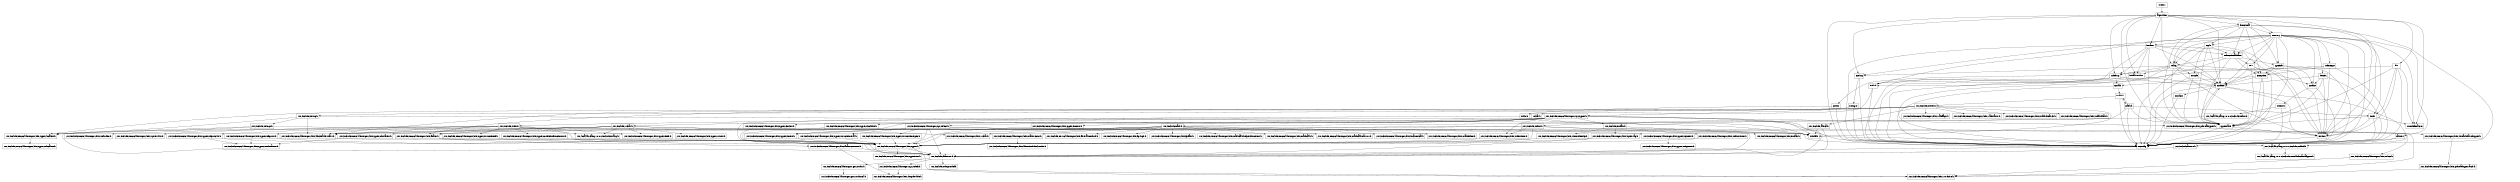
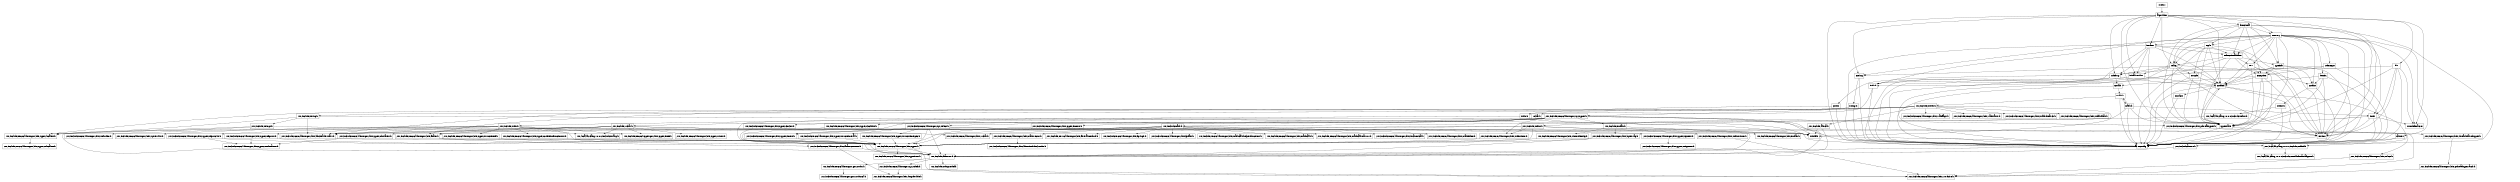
  digraph {
    node [shape=box]
    n1 [label="\<stdin\>"]
    n2 [label=algorithm]
    n3 [label=iterator]
    n4 [label=initializer_list]
    n5 [label=functional]
    n6 [label=bit]
    n7 [label=cstddef]
    n8 [label=version]
    n9 [label=type_traits]
    n10 [label=cstring]
    n11 [label=__config]
    n12 [label=utility]
    n13 [label=__debug]
    n14 [label=__undef_macros]
    n15 [label=memory]
    n16 [label=__functional_base]
    n17 [label=iosfwd]
    n18 [label=typeinfo]
    n19 [label=exception]
    n20 [label=tuple]
    n21 [label=limits]
    n22 [label="/usr/local/lib/clang/10.0.0/include/stddef.h"]
    n23 [label=__nullptr]
    n24 [label="string.h"]
    n25 [label="/usr/include/features.h"]
    n26 [label=cstdint]
    n27 [label=__tuple]
    n28 [label=cstdlib]
    n29 [label=cstdio]
    n30 [label=new]
    n31 [label=stdexcept]
    n32 [label=cassert]
    n33 [label=atomic]
    n34 [label="stdint.h"]
    n35 [label="stdlib.h"]
    n36 [label="wchar.h"]
    n37 [label="/usr/include/assert.h"]
    n38 [label="/usr/include/stdc-predef.h"]
    n39 [label="/usr/include/x86_64-linux-gnu/sys/cdefs.h"]
    n40 [label="/usr/include/x86_64-linux-gnu/gnu/stubs.h"]
    n41 [label="/usr/local/lib/clang/10.0.0/include/__stddef_max_align_t.h"]
    n42 [label="/usr/include/string.h"]
    n43 [label="/usr/include/x66_64-linux-gnu/bits/libc-header-start.h"]
    n44 [label="stddef.h"]
    n45 [label="/usr/include/x86_64-linux-gnu/bits/types/locale_t.h"]
    n46 [label="/usr/include/strings.h"]
    n47 [label="/usr/include/x86_64-linux-gnu/bits/types/__locale_t.h"]
    n48 [label="/usr/local/lib/clang/10.0.0/include/stdint.h"]
    n49 [label="/usr/include/stdint.h"]
    n50 [label="/usr/include/x86_64-linux-gnu/bits/wordsize.h"]
    n51 [label="/usr/include/x86_64-linux-gnu/bits/long-double.h"]
    n52 [label="/usr/include/x86_64-linux-gnu/gnu/stubs-64.h"]
    n53 [label="/usr/include/x86_64-linux-gnu/bits/types.h"]
    n54 [label="/usr/include/x86_64-linux-gnu/bits/wchar.h"]
    n55 [label="/usr/include/x86_64-linux-gnu/bits/stdint-intn.h"]
    n56 [label="/usr/include/x86_64-linux-gnu/bits/stdint-uintn.h"]
    n57 [label="/usr/include/x86_64-linux-gnu/bits/typesizes.h"]
    n58 [label="stdio.h"]
    n59 [label="/usr/include/wchar.h"]
    n60 [label="/usr/include/x86_64-linux-gnu/bits/floatn.h"]
    n61 [label="/usr/local/lib/clang/10.0.0/include/stdarg.h"]
    n62 [label="/usr/include/x86_64-linux-gnu/bits/types/wint_t.h"]
    n63 [label="/usr/include/x86_64-linux-gnu/bits/types/mbstate_t.h"]
-   n64 [label="/usr/include/x86_64-linux-gnu/bits/types/FILE.h"]
+   n64 [label="/usr/include/x86_64-types-gnu/bits/types/FILE.h"]
    n65 [label="/usr/include/x86_64-linux-gnu/bits/floatn-common.h"]
    n66 [label="/usr/include/x86_64-linux-gnu/bits/types/__mbstate_t.h"]
    n67 [label="/usr/include/stdlib.h"]
    n68 [label="math.h"]
    n69 [label="/usr/include/x86_64-linux-gnu/bits/waitflags.h"]
    n70 [label="/usr/include/x86_64-linux-gnu/bits/waitstatus.h"]
    n71 [label="/usr/include/x86_64-linux-gnu/sys/types.h"]
    n72 [label="/usr/include/alloca.h"]
    n73 [label="/usr/include/x86_64-linux-gnu/bits/stdlib-bsearch.h"]
    n74 [label="/usr/include/x86_64-linux-gnu/bits/stdlib-float.h"]
    n75 [label="/usr/include/math.h"]
    n76 [label="/usr/include/x86_64-linux-gnu/bits/types/clock_t.h"]
    n77 [label="/usr/include/x86_64-linux-gnu/bits/types/clockid_t.h"]
    n78 [label="/usr/include/x86_64-linux-gnu/bits/types/time_t.h"]
    n79 [label="/usr/include/x86_64-linux-gnu/bits/types/timer_t.h"]
    n80 [label="/usr/include/endian.h"]
    n81 [label="/usr/include/x86_64-linux-gnu/sys/select.h"]
    n82 [label="/usr/include/x86_64-linux-gnu/bits/pthreadtypes.h"]
    n83 [label="/usr/include/x86_64-linux-gnu/bits/endian.h"]
    n84 [label="/usr/include/x86_64-linux-gnu/bits/byteswap.h"]
    n85 [label="/usr/include/x86_64-linux-gnu/bits/uintn-identity.h"]
    n86 [label="/usr/include/x86_64-linux-gnu/bits/select.h"]
    n87 [label="/usr/include/x86_64-linux-gnu/bits/types/sigset_t.h"]
    n88 [label="/usr/include/x86_64-linux-gnu/bits/types/struct_timeval.h"]
    n89 [label="/usr/include/x86_64-linux-gnu/bits/types/struct_timespec.h"]
    n90 [label="/usr/include/x86_64-linux-gnu/bits/thread-shared-types.h"]
    n91 [label="/usr/include/x86_64-linux-gnu/bits/types/__sigset_t.h"]
    n92 [label="/usr/include/x86_64-linux-gnu/bits/pthreadtypes-arch.h"]
    n93 [label="/usr/include/x86_64-linux-gnu/bits/math-vector.h"]
    n94 [label="/usr/include/x81_64-linux-gnu/bits/flt-eval-method.h"]
    n95 [label="/usr/include/x86_64-linux-gnu/bits/fp-logb.h"]
    n96 [label="/usr/include/x86_64-linux-gnu/bits/fp-fast.h"]
    n97 [label="/usr/include/x86_64-linux-gnu/bits/mathcalls-helper-functions.h"]
    n98 [label="/usr/include/x86_64-linux-gnu/bits/mathcalls.h"]
    n99 [label="/usr/include/x86_64-linux-gnu/bits/mathcalls-narrow.h"]
    n100 [label="/usr/include/x86_64-linux-gnu/bits/iscanonical.h"]
    n101 [label="/usr/include/x86_64-linux-gnu/bits/mathinline.h"]
    n102 [label="/usr/include/x86_64-linux-gnu/bits/libm-simd-decl-stubs.h"]
    n103 [label="/usr/include/stdio.h"]
    n104 [label="/usr/include/x86_64-linux-gnu/bits/types/__fpos_t.h"]
    n105 [label="/usr/include/x86_64-linux-gnu/bits/types/__fpos64_t.h"]
    n106 [label="/usr/include/x86_64-linux-gnu/bits/types/struct_FILE.h"]
    n107 [label="/usr/include/x86_64-linux-gnu/bits/types/cookie_io_functions_t.h"]
    n108 [label="/usr/include/x86_64-linux-gnu/bits/stdio_lim.h"]
    n109 [label="/usr/include/x86_64-linux-gnu/bits/sys_errlist.h"]
    n1 -> n2
    n2 -> n3
    n2 -> n4
    n2 -> n5
    n2 -> n6
    n2 -> n7
    n2 -> n8
    n2 -> n9
    n2 -> n10
    n2 -> n11
    n2 -> n12
    n2 -> n13
    n2 -> n14
    n2 -> n15
    n3 -> n4
    n3 -> n7
    n3 -> n8
    n3 -> n9
    n3 -> n11
    n3 -> n13
    n3 -> n16
    n3 -> n17
    n4 -> n7
    n4 -> n11
    n5 -> n8
    n5 -> n9
    n5 -> n11
    n5 -> n12
    n5 -> n15
    n5 -> n16
    n5 -> n18
    n5 -> n19
    n5 -> n20
    n6 -> n8
    n6 -> n9
    n6 -> n11
    n6 -> n13
    n6 -> n14
    n6 -> n21
    n7 -> n8
    n7 -> n9
    n7 -> n11
    n7 -> n22
    n7 -> n23
    n8 -> n11
    n9 -> n7
    n9 -> n8
    n9 -> n11
    n10 -> n11
    n10 -> n24
    n11 -> n25
    n12 -> n4
    n12 -> n7
    n12 -> n8
    n12 -> n9
    n12 -> n10
    n12 -> n11
    n12 -> n13
    n12 -> n26
    n12 -> n27
    n13 -> n7
    n13 -> n11
    n13 -> n17
    n13 -> n28
    n13 -> n29
    n15 -> n3
    n15 -> n7
    n15 -> n8
    n15 -> n9
    n15 -> n10
    n15 -> n11
    n15 -> n12
    n15 -> n14
    n15 -> n16
    n15 -> n17
    n15 -> n18
    n15 -> n20
    n15 -> n21
    n15 -> n26
    n15 -> n30
    n15 -> n31
    n15 -> n32
    n15 -> n33
    n16 -> n9
    n16 -> n11
    n16 -> n12
    n16 -> n18
    n16 -> n19
    n16 -> n30
    n17 -> n11
    n17 -> n36
    n18 -> n7
    n18 -> n11
    n18 -> n19
    n18 -> n26
    n19 -> n7
-   n31 -> n8
+   n19 -> n8
    n19 -> n9
    n19 -> n11
    n19 -> n28
    n20 -> n7
    n20 -> n8
    n20 -> n9
    n20 -> n11
    n20 -> n12
    n20 -> n16
    n20 -> n27
    n21 -> n8
    n21 -> n9
    n21 -> n11
    n21 -> n14
    n22 -> n41
    n23 -> n11
    n24 -> n11
    n24 -> n42
    n25 -> n38
    n25 -> n39
    n25 -> n40
    n26 -> n11
    n26 -> n34
    n27 -> n7
    n27 -> n9
    n27 -> n11
    n28 -> n11
    n28 -> n35
    n29 -> n11
    n29 -> n58
    n30 -> n7
    n30 -> n8
    n30 -> n9
    n30 -> n11
    n30 -> n19
    n31 -> n11
    n31 -> n17
    n31 -> n19
    n32 -> n11
    n32 -> n37
    n33 -> n7
    n33 -> n8
    n33 -> n9
    n33 -> n11
    n33 -> n26
    n34 -> n11
    n34 -> n48
    n35 -> n11
    n35 -> n67
    n35 -> n68
    n36 -> n11
    n36 -> n59
    n37 -> n25
    n39 -> n50
    n39 -> n51
    n40 -> n52
    n42 -> n43
    n42 -> n44
    n42 -> n45
    n42 -> n46
    n43 -> n25
    n44 -> n22
    n45 -> n47
    n46 -> n25
    n46 -> n44
    n46 -> n45
    n48 -> n49
    n49 -> n43
    n49 -> n50
    n49 -> n53
    n49 -> n54
    n49 -> n55
    n49 -> n56
    n53 -> n25
    n53 -> n50
    n53 -> n57
    n55 -> n53
-   n56 -> n53
+   n56 -> n50
    n58 -> n11
    n58 -> n103
    n59 -> n43
    n59 -> n44
    n59 -> n45
    n59 -> n54
    n59 -> n60
    n59 -> n61
    n59 -> n62
    n59 -> n63
    n59 -> n64
    n60 -> n25
    n60 -> n65
    n63 -> n66
    n65 -> n25
    n65 -> n51
    n67 -> n43
    n67 -> n44
    n67 -> n45
    n67 -> n60
    n67 -> n69
    n67 -> n70
    n67 -> n71
    n67 -> n72
    n67 -> n73
    n67 -> n74
    n68 -> n9
    n68 -> n11
    n68 -> n21
    n68 -> n35
    n68 -> n75
    n71 -> n25
    n71 -> n44
    n71 -> n53
    n71 -> n55
    n71 -> n76
    n71 -> n77
    n71 -> n78
    n71 -> n79
    n71 -> n80
    n71 -> n81
    n71 -> n82
    n72 -> n25
    n72 -> n44
    n75 -> n43
    n75 -> n53
    n75 -> n60
    n75 -> n93
    n75 -> n94
    n75 -> n95
    n75 -> n96
    n75 -> n97
    n75 -> n98
    n75 -> n99
    n75 -> n100
    n75 -> n101
    n76 -> n53
    n77 -> n53
    n78 -> n53
    n79 -> n53
    n80 -> n25
    n80 -> n83
    n80 -> n84
    n80 -> n85
    n81 -> n25
    n81 -> n53
    n81 -> n78
    n81 -> n86
    n81 -> n87
    n81 -> n88
    n81 -> n89
    n82 -> n90
    n84 -> n25
    n84 -> n53
    n85 -> n53
    n86 -> n50
    n87 -> n91
    n88 -> n53
    n89 -> n53
    n90 -> n92
    n92 -> n50
    n93 -> n102
    n103 -> n43
    n103 -> n44
    n103 -> n53
    n103 -> n61
    n103 -> n64
    n103 -> n104
    n103 -> n105
    n103 -> n106
    n103 -> n107
    n103 -> n108
    n103 -> n109
    n104 -> n53
    n104 -> n66
    n105 -> n53
    n105 -> n66
    n106 -> n53
    n107 -> n53
  }
